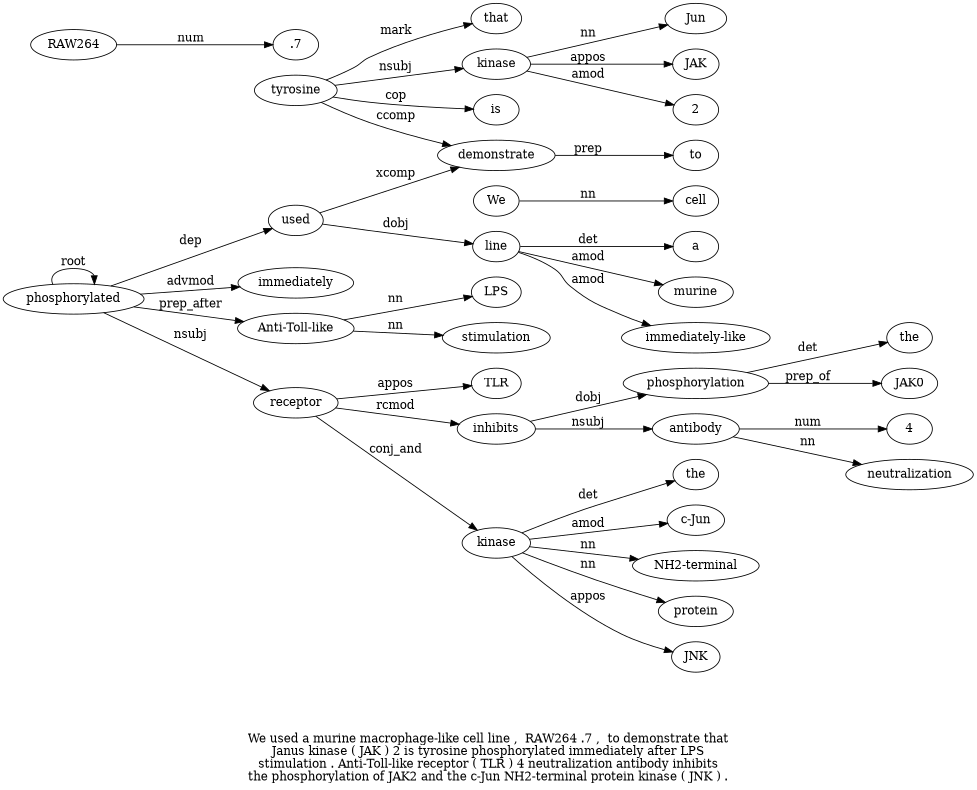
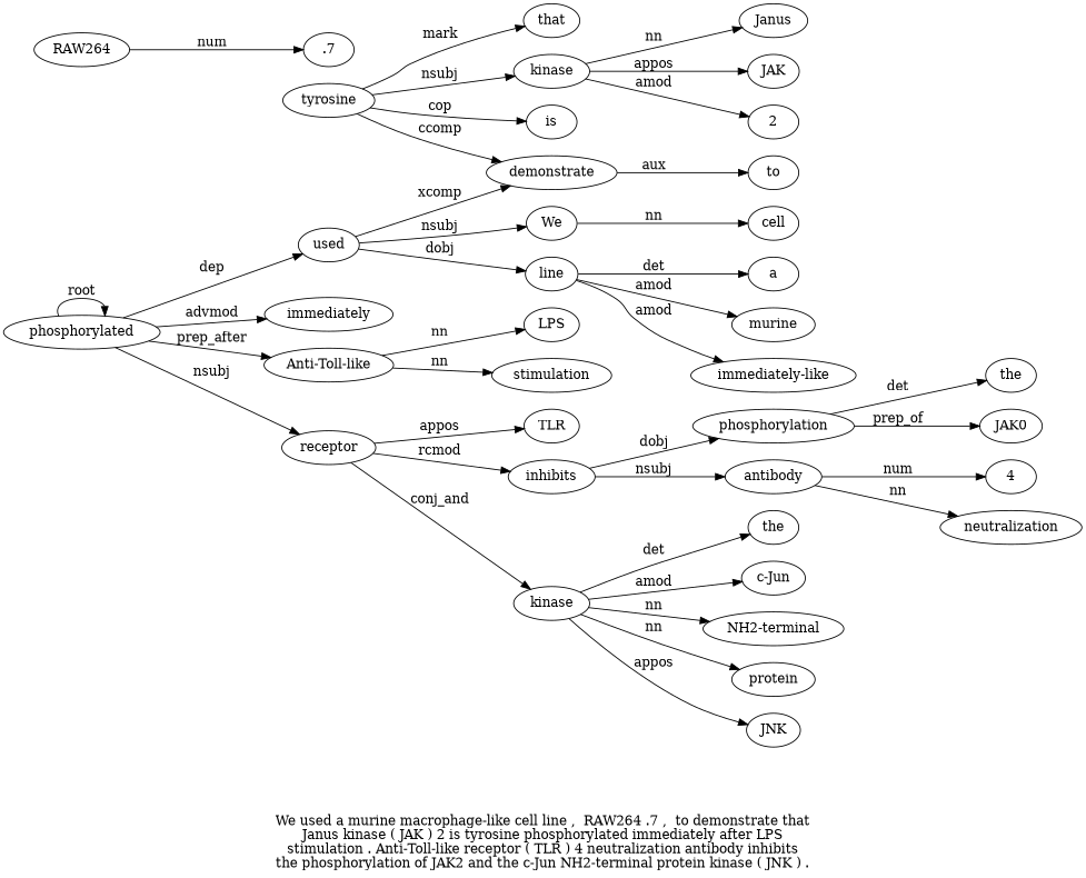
  digraph {
    fontname="DejaVu Serif"
    label="We used a murine macrophage-like cell line ,  RAW264 .7 ,  to demonstrate that\nJanus kinase ( JAK ) 2 is tyrosine phosphorylated immediately after LPS\nstimulation . Anti-Toll-like receptor ( TLR ) 4 neutralization antibody inhibits\nthe phosphorylation of JAK2 and the c-Jun NH2-terminal protein kinase ( JNK ) ."
    rankdir=LR
    node [fillcolor=white fontname="DejaVu Serif" style=filled]
    edge [fontname="DejaVu Serif"]
    n1 [label=used]
    n2 [label=We]
    n3 [label=line]
    n4 [label=demonstrate]
    n5 [label=cell]
    n6 [label=a]
    n7 [label=murine]
    n8 [label="immediately-like"]
    n9 [label=to]
    n10 [label=phosphorylated]
    n11 [label=immediately]
    n12 [label="Anti-Toll-like"]
    n13 [label=receptor]
    n14 [label=LPS]
    n15 [label=stimulation]
    n16 [label=TLR]
    n17 [label=inhibits]
    n18 [label=kinase]
    n19 [label=RAW264]
    n20 [label=.7]
    n21 [label=tyrosine]
    n22 [label=that]
    n23 [label=kinase]
    n24 [label=is]
-   n25 [label=Jun]
+   n25 [label=Janus]
    n26 [label=JAK]
    n27 [label=2]
    n28 [label=antibody]
    n29 [label=phosphorylation]
    n30 [label=the]
    n31 [label="c-Jun"]
    n32 [label="NH2-terminal"]
    n33 [label=protein]
    n34 [label=JNK]
    n35 [label=4]
    n36 [label=neutralization]
    n37 [label=the]
    n38 [label=JAK0]
+   n1 -> n2 [label=nsubj]
    n1 -> n3 [label=dobj]
    n1 -> n4 [label=xcomp]
    n2 -> n5 [label=nn]
    n3 -> n6 [label=det]
    n3 -> n7 [label=amod]
    n3 -> n8 [label=amod]
-   n4 -> n9 [label=prep]
+   n4 -> n9 [label=aux]
    n10 -> n1 [label=dep]
    n10 -> n10 [label=root]
    n10 -> n11 [label=advmod]
    n10 -> n12 [label=prep_after]
    n10 -> n13 [label=nsubj]
    n12 -> n14 [label=nn]
    n12 -> n15 [label=nn]
    n13 -> n16 [label=appos]
    n13 -> n17 [label=rcmod]
    n13 -> n18 [label=conj_and]
    n17 -> n28 [label=nsubj]
    n17 -> n29 [label=dobj]
    n18 -> n30 [label=det]
    n18 -> n31 [label=amod]
    n18 -> n32 [label=nn]
    n18 -> n33 [label=nn]
    n18 -> n34 [label=appos]
    n19 -> n20 [label=num]
    n21 -> n4 [label=ccomp]
    n21 -> n22 [label=mark]
    n21 -> n23 [label=nsubj]
    n21 -> n24 [label=cop]
    n23 -> n25 [label=nn]
    n23 -> n26 [label=appos]
    n23 -> n27 [label=amod]
    n28 -> n35 [label=num]
    n28 -> n36 [label=nn]
    n29 -> n37 [label=det]
    n29 -> n38 [label=prep_of]
  }
